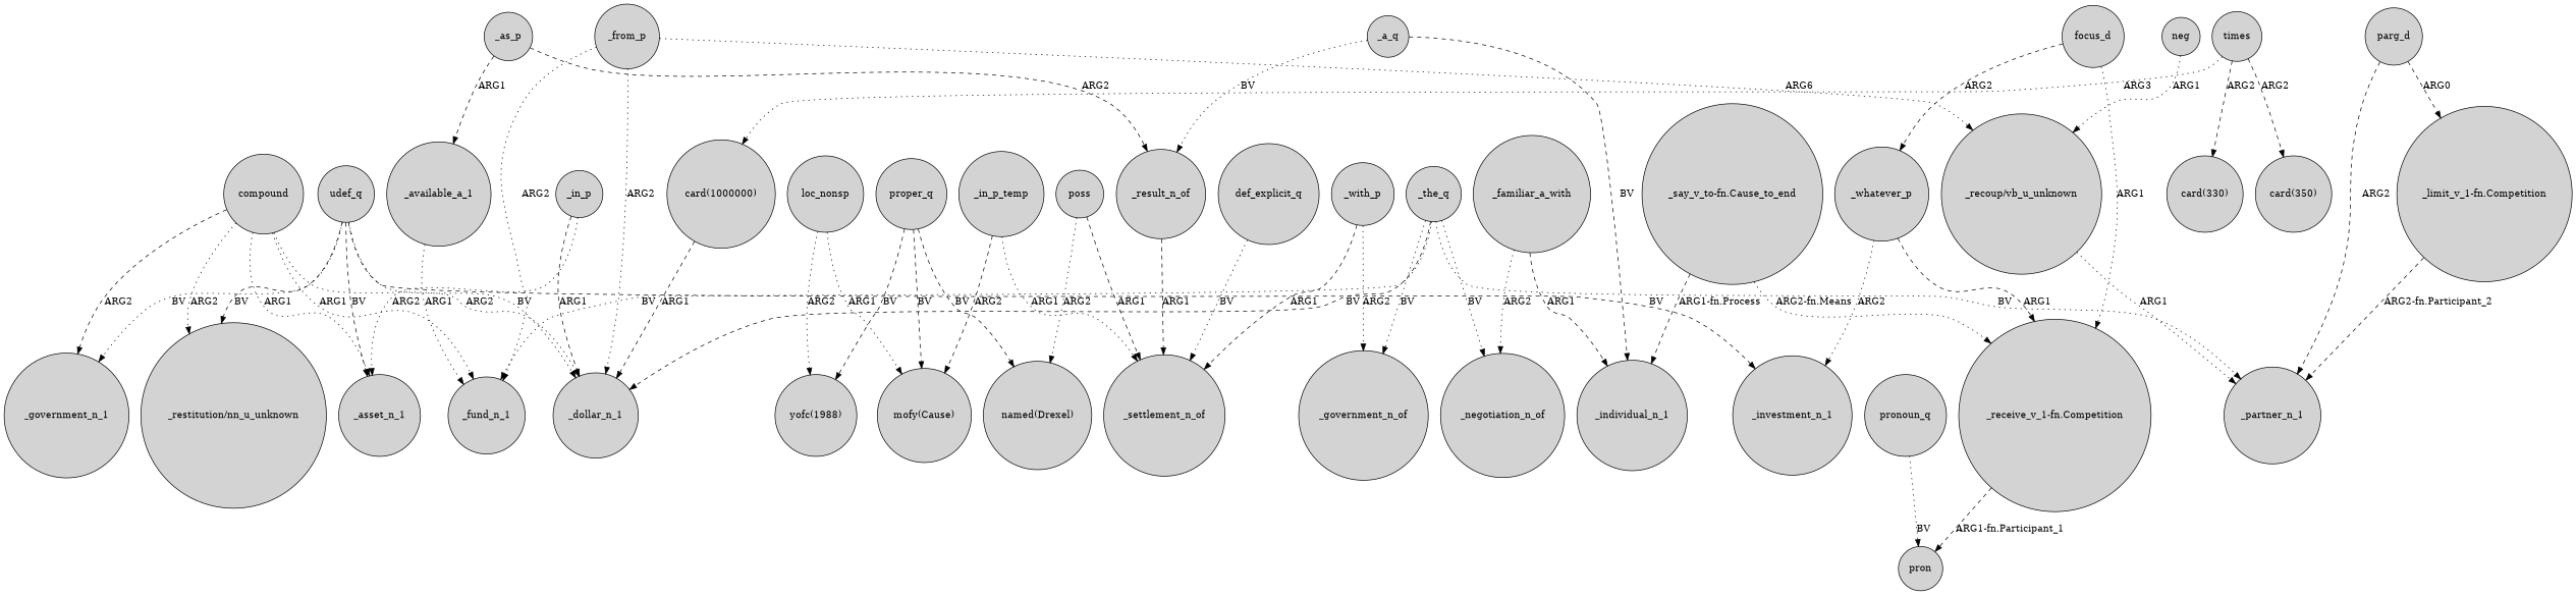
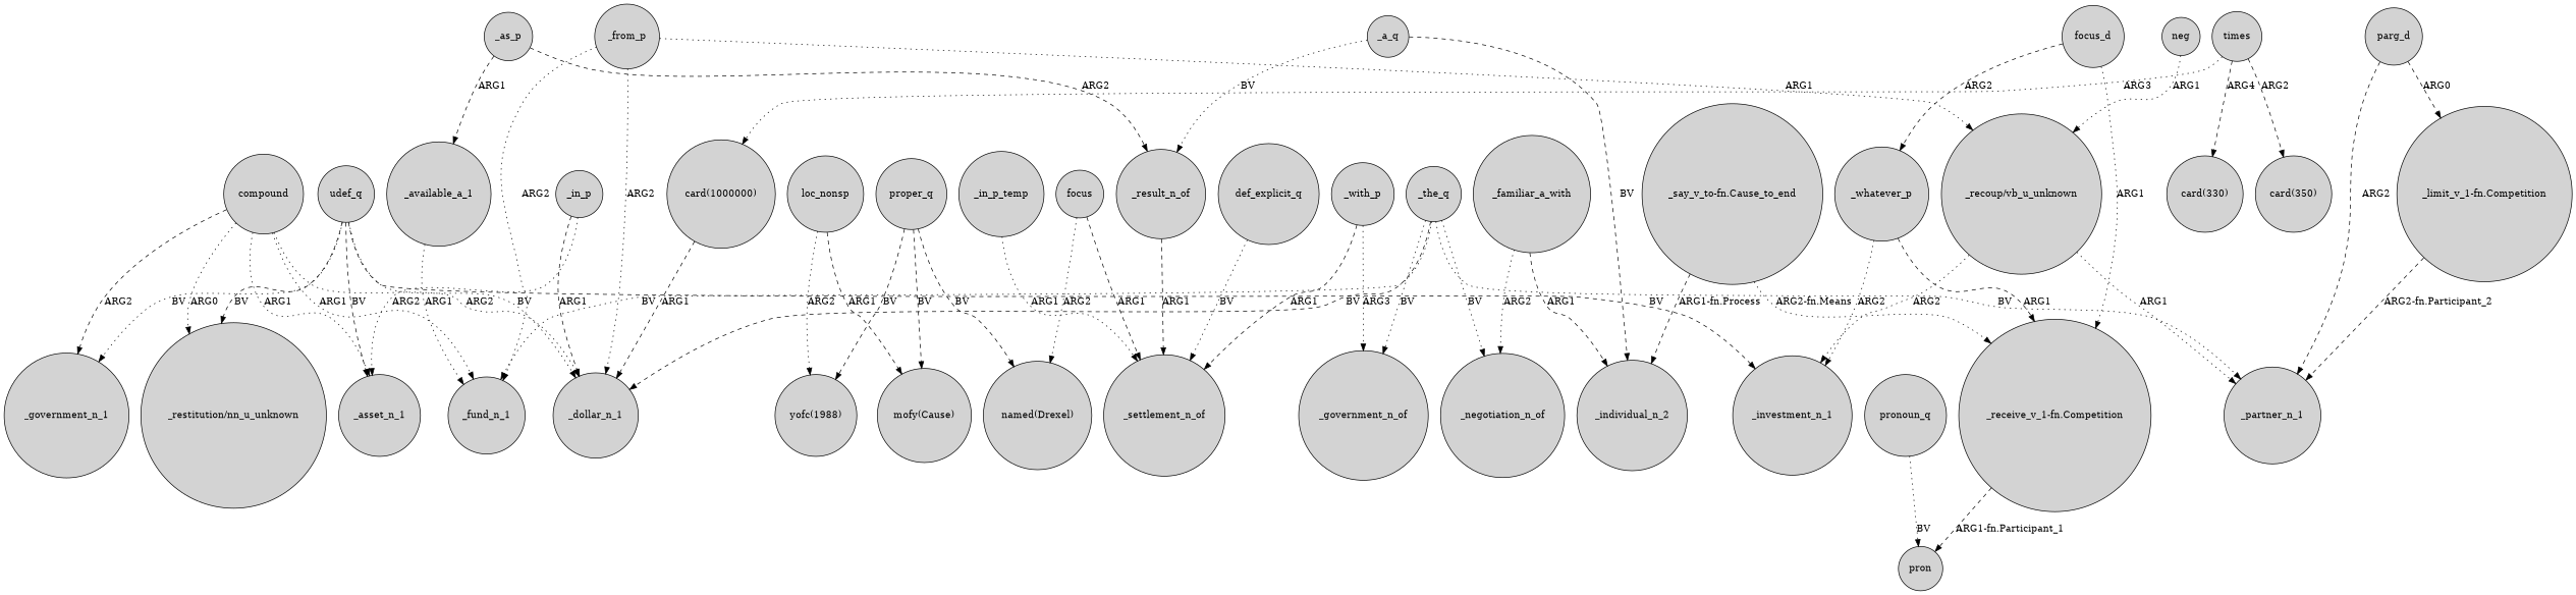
  digraph {
    node [shape=circle style=filled]
    edge [style=dotted]
    udef_q
    "_restitution/nn_u_unknown"
    _dollar_n_1
    _investment_n_1
    n5 [label=_government_n_1]
    _asset_n_1
    compound
    _fund_n_1
    _from_p
    "_recoup/vb_u_unknown"
    _partner_n_1
    "_receive_v_1-fn.Competition"
    pron
    _familiar_a_with
    _negotiation_n_of
-   _individual_n_1
+   _individual_n_1 [label=_individual_n_2]
    _available_a_1
    _whatever_p
    _the_q
    _government_n_of
    "_limit_v_1-fn.Competition"
    times
    "card(1000000)"
    "card(330)"
    "card(350)"
    n26 [label="mofy(Cause)"]
    loc_nonsp
    "yofc(1988)"
    _a_q
    _result_n_of
    _settlement_n_of
    proper_q
    "named(Drexel)"
    parg_d
    _as_p
    pronoun_q
    _in_p_temp
    _in_p
    _with_p
-   poss
+   poss [label=focus]
    "_say_v_to-fn.Cause_to_end"
    focus_d
    def_explicit_q
    neg
    udef_q -> "_restitution/nn_u_unknown" [label=BV style=dashed]
    udef_q -> _dollar_n_1 [label=BV]
    udef_q -> _investment_n_1 [label=BV style=dashed]
    udef_q -> n5 [label=BV]
    udef_q -> _asset_n_1 [label=BV style=dashed]
-   compound -> "_restitution/nn_u_unknown" [label=ARG2]
+   compound -> "_restitution/nn_u_unknown" [label=ARG0]
    compound -> _dollar_n_1 [label=ARG2]
    compound -> n5 [label=ARG2 style=dashed]
    compound -> _asset_n_1 [label=ARG1]
    compound -> _fund_n_1 [label=ARG1]
    _from_p -> _dollar_n_1 [label=ARG2]
    _from_p -> _fund_n_1 [label=ARG2]
-   _from_p -> "_recoup/vb_u_unknown" [label=ARG6]
+   _from_p -> "_recoup/vb_u_unknown" [label=ARG1]
+   "_recoup/vb_u_unknown" -> _investment_n_1 [label=ARG2]
    "_recoup/vb_u_unknown" -> _partner_n_1 [label=ARG1]
    "_receive_v_1-fn.Competition" -> pron [label="ARG1-fn.Participant_1" style=dashed]
    _familiar_a_with -> _negotiation_n_of [label=ARG2]
    _familiar_a_with -> _individual_n_1 [label=ARG1 style=dashed]
    _available_a_1 -> _fund_n_1 [label=ARG1]
    _whatever_p -> _investment_n_1 [label=ARG2]
    _whatever_p -> "_receive_v_1-fn.Competition" [label=ARG1 style=dashed]
    _the_q -> _dollar_n_1 [label=BV style=dashed]
    _the_q -> _fund_n_1 [label=BV]
    _the_q -> _partner_n_1 [label=BV]
    _the_q -> _negotiation_n_of [label=BV]
    _the_q -> _government_n_of [label=BV]
    "_limit_v_1-fn.Competition" -> _partner_n_1 [label="ARG2-fn.Participant_2" style=dashed]
    times -> "card(1000000)" [label=ARG3]
-   times -> "card(330)" [label=ARG2 style=dashed]
+   times -> "card(330)" [label=ARG4 style=dashed]
    times -> "card(350)" [label=ARG2 style=dashed]
    "card(1000000)" -> _dollar_n_1 [label=ARG1 style=dashed]
-   loc_nonsp -> n26 [label=ARG1]
+   loc_nonsp -> n26 [label=ARG1 style=dashed]
    loc_nonsp -> "yofc(1988)" [label=ARG2]
    _a_q -> _individual_n_1 [label=BV style=dashed]
    _a_q -> _result_n_of [label=BV]
    _result_n_of -> _settlement_n_of [label=ARG1 style=dashed]
    proper_q -> n26 [label=BV style=dashed]
    proper_q -> "yofc(1988)" [label=BV style=dashed]
    proper_q -> "named(Drexel)" [label=BV style=dashed]
    parg_d -> _partner_n_1 [label=ARG2 style=dashed]
    parg_d -> "_limit_v_1-fn.Competition" [label=ARG0 style=dashed]
    _as_p -> _available_a_1 [label=ARG1 style=dashed]
    _as_p -> _result_n_of [label=ARG2 style=dashed]
    pronoun_q -> pron [label=BV]
-   _in_p_temp -> n26 [label=ARG2 style=dashed]
    _in_p_temp -> _settlement_n_of [label=ARG1]
    _in_p -> _dollar_n_1 [label=ARG1 style=dashed]
    _in_p -> _asset_n_1 [label=ARG2]
-   _with_p -> _government_n_of [label=ARG2]
+   _with_p -> _government_n_of [label=ARG3]
    _with_p -> _settlement_n_of [label=ARG1 style=dashed]
    poss -> _settlement_n_of [label=ARG1 style=dashed]
    poss -> "named(Drexel)" [label=ARG2]
    "_say_v_to-fn.Cause_to_end" -> "_receive_v_1-fn.Competition" [label="ARG2-fn.Means"]
    "_say_v_to-fn.Cause_to_end" -> _individual_n_1 [label="ARG1-fn.Process" style=dashed]
    focus_d -> "_receive_v_1-fn.Competition" [label=ARG1]
    focus_d -> _whatever_p [label=ARG2 style=dashed]
    def_explicit_q -> _settlement_n_of [label=BV]
    neg -> "_recoup/vb_u_unknown" [label=ARG1]
  }
